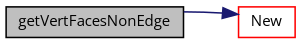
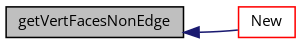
  digraph {
    rankdir=LR
    fontname="Open Sans"
    node [fontname="Open Sans" fontsize=10 shape=record]
    n1 [color=black fillcolor=grey75 fontcolor=black height=0.2 label=getVertFacesNonEdge style=filled width=0.4]
    n2 [color=red height=0.2 label=New width=0.4]
-   n2 -> n1 [color=midnightblue dir=back fontname="Open Sans" fontsize=10 labelfontname=Helvetica labelfontsize=10 style=solid]
+   n1 -> n2 [color=midnightblue dir=back fontname="Open Sans" fontsize=10 labelfontname=Helvetica labelfontsize=10 style=solid]
  }
